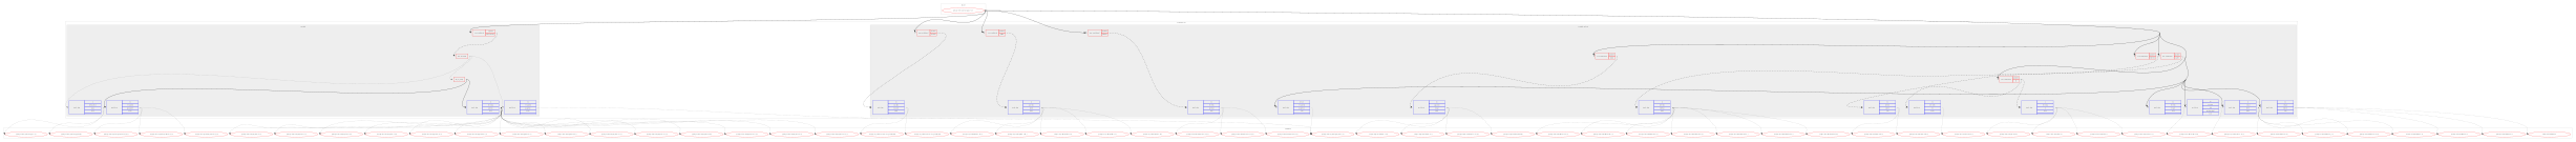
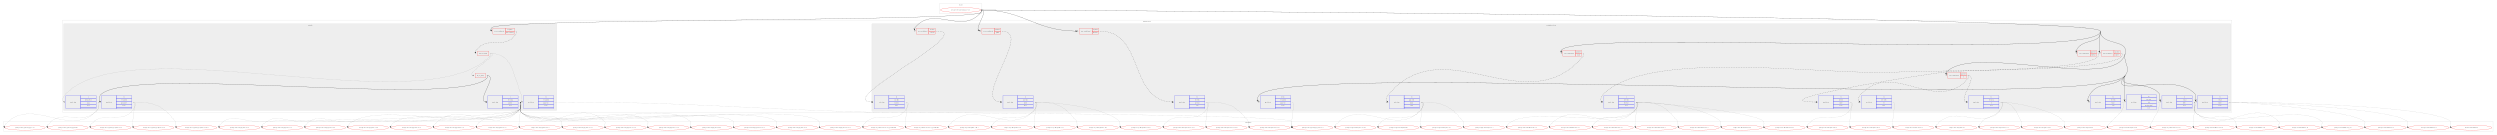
  digraph {
    compound=true
    concentrate=true
    fontname="Liberation Sans"
    fontsize=10
    newrank=true
    rankdir=TB
    ranksep=1.5
    node [color=red fontname="Liberation Sans" fontsize=10]
    edge [arrowhead=vee fontname="Liberation Sans" headport=w style=dotted tailport=e weight=100]
    n1 [label="portage://dev-python/pypy-7.2.0" width=4]
    n2 [color=blue label=<<TABLE BORDER="0" CELLBORDER="1" CELLSPACING="0" CELLPADDING="4" WIDTH="220"><TR><TD ROWSPAN="6" CELLPADDING="30">pack_dep</TD></TR><TR><TD WIDTH="110">no</TD></TR><TR><TD>dev-python</TD></TR><TR><TD>pypy</TD></TR><TR><TD>none</TD></TR><TR><TD></TD></TR></TABLE>> shape=none]
    n3 [color=blue label=<<TABLE BORDER="0" CELLBORDER="1" CELLSPACING="0" CELLPADDING="4" WIDTH="220"><TR><TD ROWSPAN="6" CELLPADDING="30">pack_dep</TD></TR><TR><TD WIDTH="110">no</TD></TR><TR><TD>dev-python</TD></TR><TR><TD>pypy-bin</TD></TR><TR><TD>none</TD></TR><TR><TD></TD></TR></TABLE>> shape=none]
    n4 [color=blue label=<<TABLE BORDER="0" CELLBORDER="1" CELLSPACING="0" CELLPADDING="4" WIDTH="220"><TR><TD ROWSPAN="6" CELLPADDING="30">pack_dep</TD></TR><TR><TD WIDTH="110">no</TD></TR><TR><TD>dev-lang</TD></TR><TR><TD>python</TD></TR><TR><TD>none</TD></TR><TR><TD></TD></TR></TABLE>> shape=none]
    n5 [color=blue label=<<TABLE BORDER="0" CELLBORDER="1" CELLSPACING="0" CELLPADDING="4" WIDTH="220"><TR><TD ROWSPAN="6" CELLPADDING="30">pack_dep</TD></TR><TR><TD WIDTH="110">no</TD></TR><TR><TD>dev-python</TD></TR><TR><TD>pycparser</TD></TR><TR><TD>none</TD></TR><TR><TD></TD></TR></TABLE>> shape=none]
    n6 [label=<<TABLE BORDER="0" CELLBORDER="1" CELLSPACING="0" CELLPADDING="4"><TR><TD CELLPADDING="10">all_of_group</TD></TR></TABLE>> shape=none]
    n7 [label=<<TABLE BORDER="0" CELLBORDER="1" CELLSPACING="0" CELLPADDING="4"><TR><TD CELLPADDING="10">any_of_group</TD></TR></TABLE>> shape=none]
    n8 [label=<<TABLE BORDER="0" CELLBORDER="1" CELLSPACING="0" CELLPADDING="4"><TR><TD ROWSPAN="3" CELLPADDING="10">use_conditional</TD></TR><TR><TD>negative</TD></TR><TR><TD>low-memory</TD></TR></TABLE>> shape=none]
    n9 [color=blue label=<<TABLE BORDER="0" CELLBORDER="1" CELLSPACING="0" CELLPADDING="4" WIDTH="220"><TR><TD ROWSPAN="6" CELLPADDING="30">pack_dep</TD></TR><TR><TD WIDTH="110">no</TD></TR><TR><TD>dev-libs</TD></TR><TR><TD>openssl</TD></TR><TR><TD>none</TD></TR><TR><TD></TD></TR></TABLE>> shape=none]
    n10 [label=<<TABLE BORDER="0" CELLBORDER="1" CELLSPACING="0" CELLPADDING="4"><TR><TD ROWSPAN="3" CELLPADDING="10">use_conditional</TD></TR><TR><TD>negative</TD></TR><TR><TD>libressl</TD></TR></TABLE>> shape=none]
    n11 [color=blue label=<<TABLE BORDER="0" CELLBORDER="1" CELLSPACING="0" CELLPADDING="4" WIDTH="220"><TR><TD ROWSPAN="6" CELLPADDING="30">pack_dep</TD></TR><TR><TD WIDTH="110">no</TD></TR><TR><TD>app-arch</TD></TR><TR><TD>bzip2</TD></TR><TR><TD>none</TD></TR><TR><TD></TD></TR></TABLE>> shape=none]
    n12 [label=<<TABLE BORDER="0" CELLBORDER="1" CELLSPACING="0" CELLPADDING="4"><TR><TD ROWSPAN="3" CELLPADDING="10">use_conditional</TD></TR><TR><TD>positive</TD></TR><TR><TD>bzip2</TD></TR></TABLE>> shape=none]
    n13 [color=blue label=<<TABLE BORDER="0" CELLBORDER="1" CELLSPACING="0" CELLPADDING="4" WIDTH="220"><TR><TD ROWSPAN="6" CELLPADDING="30">pack_dep</TD></TR><TR><TD WIDTH="110">no</TD></TR><TR><TD>sys-libs</TD></TR><TR><TD>gdbm</TD></TR><TR><TD>none</TD></TR><TR><TD></TD></TR></TABLE>> shape=none]
    n14 [label=<<TABLE BORDER="0" CELLBORDER="1" CELLSPACING="0" CELLPADDING="4"><TR><TD ROWSPAN="3" CELLPADDING="10">use_conditional</TD></TR><TR><TD>positive</TD></TR><TR><TD>gdbm</TD></TR></TABLE>> shape=none]
    n15 [color=blue label=<<TABLE BORDER="0" CELLBORDER="1" CELLSPACING="0" CELLPADDING="4" WIDTH="220"><TR><TD ROWSPAN="6" CELLPADDING="30">pack_dep</TD></TR><TR><TD WIDTH="110">no</TD></TR><TR><TD>dev-libs</TD></TR><TR><TD>libressl</TD></TR><TR><TD>none</TD></TR><TR><TD></TD></TR></TABLE>> shape=none]
    n16 [label=<<TABLE BORDER="0" CELLBORDER="1" CELLSPACING="0" CELLPADDING="4"><TR><TD ROWSPAN="3" CELLPADDING="10">use_conditional</TD></TR><TR><TD>positive</TD></TR><TR><TD>libressl</TD></TR></TABLE>> shape=none]
    n17 [color=blue label=<<TABLE BORDER="0" CELLBORDER="1" CELLSPACING="0" CELLPADDING="4" WIDTH="220"><TR><TD ROWSPAN="6" CELLPADDING="30">pack_dep</TD></TR><TR><TD WIDTH="110">no</TD></TR><TR><TD>sys-libs</TD></TR><TR><TD>ncurses</TD></TR><TR><TD>none</TD></TR><TR><TD></TD></TR></TABLE>> shape=none]
    n18 [label=<<TABLE BORDER="0" CELLBORDER="1" CELLSPACING="0" CELLPADDING="4"><TR><TD ROWSPAN="3" CELLPADDING="10">use_conditional</TD></TR><TR><TD>positive</TD></TR><TR><TD>ncurses</TD></TR></TABLE>> shape=none]
    n19 [color=blue label=<<TABLE BORDER="0" CELLBORDER="1" CELLSPACING="0" CELLPADDING="4" WIDTH="220"><TR><TD ROWSPAN="6" CELLPADDING="30">pack_dep</TD></TR><TR><TD WIDTH="110">no</TD></TR><TR><TD>dev-db</TD></TR><TR><TD>sqlite</TD></TR><TR><TD>none</TD></TR><TR><TD></TD></TR></TABLE>> shape=none]
    n20 [label=<<TABLE BORDER="0" CELLBORDER="1" CELLSPACING="0" CELLPADDING="4"><TR><TD ROWSPAN="3" CELLPADDING="10">use_conditional</TD></TR><TR><TD>positive</TD></TR><TR><TD>sqlite</TD></TR></TABLE>> shape=none]
    n21 [color=blue label=<<TABLE BORDER="0" CELLBORDER="1" CELLSPACING="0" CELLPADDING="4" WIDTH="220"><TR><TD ROWSPAN="6" CELLPADDING="30">pack_dep</TD></TR><TR><TD WIDTH="110">no</TD></TR><TR><TD>dev-lang</TD></TR><TR><TD>tk</TD></TR><TR><TD>none</TD></TR><TR><TD></TD></TR></TABLE>> shape=none]
    n22 [color=blue label=<<TABLE BORDER="0" CELLBORDER="1" CELLSPACING="0" CELLPADDING="4" WIDTH="220"><TR><TD ROWSPAN="6" CELLPADDING="30">pack_dep</TD></TR><TR><TD WIDTH="110">no</TD></TR><TR><TD>dev-tcltk</TD></TR><TR><TD>tix</TD></TR><TR><TD>none</TD></TR><TR><TD></TD></TR></TABLE>> shape=none]
    n23 [label=<<TABLE BORDER="0" CELLBORDER="1" CELLSPACING="0" CELLPADDING="4"><TR><TD ROWSPAN="3" CELLPADDING="10">use_conditional</TD></TR><TR><TD>positive</TD></TR><TR><TD>tk</TD></TR></TABLE>> shape=none]
    n24 [color=blue label=<<TABLE BORDER="0" CELLBORDER="1" CELLSPACING="0" CELLPADDING="4" WIDTH="220"><TR><TD ROWSPAN="6" CELLPADDING="30">pack_dep</TD></TR><TR><TD WIDTH="110">no</TD></TR><TR><TD>dev-libs</TD></TR><TR><TD>expat</TD></TR><TR><TD>none</TD></TR><TR><TD></TD></TR></TABLE>> shape=none]
    n25 [color=blue label=<<TABLE BORDER="0" CELLBORDER="1" CELLSPACING="0" CELLPADDING="4" WIDTH="220"><TR><TD ROWSPAN="6" CELLPADDING="30">pack_dep</TD></TR><TR><TD WIDTH="110">no</TD></TR><TR><TD>sys-libs</TD></TR><TR><TD>zlib</TD></TR><TR><TD>greaterequal</TD></TR><TR><TD>1.1.3</TD></TR></TABLE>> shape=none]
    n26 [color=blue label=<<TABLE BORDER="0" CELLBORDER="1" CELLSPACING="0" CELLPADDING="4" WIDTH="220"><TR><TD ROWSPAN="6" CELLPADDING="30">pack_dep</TD></TR><TR><TD WIDTH="110">no</TD></TR><TR><TD>virtual</TD></TR><TR><TD>libffi</TD></TR><TR><TD>none</TD></TR><TR><TD></TD></TR></TABLE>> shape=none]
    n27 [color=blue label=<<TABLE BORDER="0" CELLBORDER="1" CELLSPACING="0" CELLPADDING="4" WIDTH="220"><TR><TD ROWSPAN="6" CELLPADDING="30">pack_dep</TD></TR><TR><TD WIDTH="110">no</TD></TR><TR><TD>virtual</TD></TR><TR><TD>libintl</TD></TR><TR><TD>none</TD></TR><TR><TD></TD></TR></TABLE>> shape=none]
    n28 [color=blue label=<<TABLE BORDER="0" CELLBORDER="1" CELLSPACING="0" CELLPADDING="4" WIDTH="220"><TR><TD ROWSPAN="6" CELLPADDING="30">pack_dep</TD></TR><TR><TD WIDTH="110">weak</TD></TR><TR><TD>dev-python</TD></TR><TR><TD>pypy-bin</TD></TR><TR><TD>none</TD></TR><TR><TD></TD></TR></TABLE>> shape=none]
    n29 [label="portage://dev-lang/python-2.7.15" width=4]
+   n30 [label="portage://dev-lang/python-2.7.16" width=4]
    n31 [label="portage://dev-lang/python-2.7.17" width=4]
    n32 [label="portage://dev-lang/python-3.5.5" width=4]
    n33 [label="portage://dev-lang/python-3.5.7" width=4]
    n34 [label="portage://dev-lang/python-3.5.9" width=4]
    n35 [label="portage://dev-lang/python-3.6.5" width=4]
    n36 [label="portage://dev-lang/python-3.6.8" width=4]
    n37 [label="portage://dev-lang/python-3.6.9" width=4]
    n38 [label="portage://dev-lang/python-3.7.2" width=4]
    n39 [label="portage://dev-lang/python-3.7.3" width=4]
    n40 [label="portage://dev-lang/python-3.7.4-r1" width=4]
    n41 [label="portage://dev-lang/python-3.7.5" width=4]
    n42 [label="portage://dev-lang/python-3.7.5-r1" width=4]
    n43 [label="portage://dev-lang/python-3.8.0" width=4]
    n44 [label="portage://dev-python/pypy-7.2.0" width=4]
    n45 [label="portage://dev-python/pypy-9999" width=4]
    n46 [label="portage://dev-python/pypy-bin-7.2.0" width=4]
    n47 [label="portage://dev-python/pycparser-2.14" width=4]
    n48 [label="portage://dev-python/pycparser-2.18-r1" width=4]
    n49 [label="portage://dev-python/pycparser-2.19" width=4]
    n50 [label="portage://dev-libs/openssl-1.0.2t-r1" width=4]
    n51 [label="portage://dev-libs/openssl-1.1.0l" width=4]
    n52 [label="portage://dev-libs/openssl-1.1.1d-r2" width=4]
    n53 [label="portage://app-arch/bzip2-1.0.6-r11" width=4]
    n54 [label="portage://app-arch/bzip2-1.0.7" width=4]
    n55 [label="portage://app-arch/bzip2-1.0.8" width=4]
    n56 [label="portage://app-arch/bzip2-9999" width=4]
    n57 [label="portage://sys-libs/gdbm-1.13-r2" width=4]
    n58 [label="portage://sys-libs/gdbm-1.14.1" width=4]
    n59 [label="portage://sys-libs/gdbm-1.17" width=4]
    n60 [label="portage://sys-libs/gdbm-1.18" width=4]
    n61 [label="portage://sys-libs/gdbm-1.18.1" width=4]
    n62 [label="portage://dev-libs/libressl-2.6.5" width=4]
    n63 [label="portage://dev-libs/libressl-2.8.3" width=4]
    n64 [label="portage://dev-libs/libressl-2.9.1" width=4]
    n65 [label="portage://dev-libs/libressl-2.9.2" width=4]
    n66 [label="portage://dev-libs/libressl-3.0.0" width=4]
    n67 [label="portage://dev-libs/libressl-3.0.1" width=4]
    n68 [label="portage://dev-libs/libressl-3.0.2" width=4]
    n69 [label="portage://sys-libs/ncurses-6.1_p20181020" width=4]
    n70 [label="portage://sys-libs/ncurses-6.1_p20190606" width=4]
    n71 [label="portage://dev-db/sqlite-3.28.0" width=4]
    n72 [label="portage://dev-db/sqlite-3.29.0" width=4]
    n73 [label="portage://dev-lang/tk-8.5.17-r1" width=4]
    n74 [label="portage://dev-lang/tk-8.6.8" width=4]
    n75 [label="portage://dev-lang/tk-8.6.9" width=4]
    n76 [label="portage://dev-lang/tk-8.6.9.1" width=4]
    n77 [label="portage://dev-tcltk/tix-8.4.3-r1" width=4]
    n78 [label="portage://dev-libs/expat-2.2.8" width=4]
    n79 [label="portage://sys-libs/zlib-1.2.11-r2" width=4]
    n80 [label="portage://virtual/libffi-3.0.10" width=4]
    n81 [label="portage://virtual/libffi-3.0.11" width=4]
    n82 [label="portage://virtual/libffi-3.0.13-r1" width=4]
    n83 [label="portage://virtual/libffi-3.3_rc0" width=4]
    n84 [label="libintl://virtual/libintl-0" width=4]
    n85 [label="portage://virtual/libintl-0-r1" width=4]
    n86 [label="portage://virtual/libintl-0-r2" width=4]
    subgraph cluster_1 {
      color=gray
      label=<<i>ebuild</i>>
      rank=same
      n1
    }
    subgraph cluster_2 {
      color=gray
      label=<<i>dependencies</i>>
      subgraph cluster_3 {
        color=gray
        fillcolor="#eeeeee"
        label=<<i>compile</i>>
        style=filled
        subgraph sub_4 {
          color=gray
          fillcolor="#eeeeee"
          label=<<i>compile</i>>
          style=filled
          n8
          subgraph sub_5 {
            color=gray
            fillcolor="#eeeeee"
            label=<<i>compile</i>>
            style=filled
            n7
            subgraph sub_6 {
              color=gray
              fillcolor="#eeeeee"
              label=<<i>compile</i>>
              style=filled
              n2
            }
            subgraph sub_7 {
              color=gray
              fillcolor="#eeeeee"
              label=<<i>compile</i>>
              style=filled
              n3
            }
            subgraph sub_8 {
              color=gray
              fillcolor="#eeeeee"
              label=<<i>compile</i>>
              style=filled
              n6
              subgraph sub_9 {
                color=gray
                fillcolor="#eeeeee"
                label=<<i>compile</i>>
                style=filled
                n4
              }
              subgraph sub_10 {
                color=gray
                fillcolor="#eeeeee"
                label=<<i>compile</i>>
                style=filled
                n5
              }
            }
          }
        }
      }
      subgraph cluster_11 {
        color=gray
        fillcolor="#eeeeee"
        label=<<i>compile and run</i>>
        style=filled
        subgraph sub_12 {
          color=gray
          fillcolor="#eeeeee"
          label=<<i>compile and run</i>>
          style=filled
          n10
          subgraph sub_13 {
            color=gray
            fillcolor="#eeeeee"
            label=<<i>compile and run</i>>
            style=filled
            n9
          }
        }
        subgraph sub_14 {
          color=gray
          fillcolor="#eeeeee"
          label=<<i>compile and run</i>>
          style=filled
          n12
          subgraph sub_15 {
            color=gray
            fillcolor="#eeeeee"
            label=<<i>compile and run</i>>
            style=filled
            n11
          }
        }
        subgraph sub_16 {
          color=gray
          fillcolor="#eeeeee"
          label=<<i>compile and run</i>>
          style=filled
          n14
          subgraph sub_17 {
            color=gray
            fillcolor="#eeeeee"
            label=<<i>compile and run</i>>
            style=filled
            n13
          }
        }
        subgraph sub_18 {
          color=gray
          fillcolor="#eeeeee"
          label=<<i>compile and run</i>>
          style=filled
          n16
          subgraph sub_19 {
            color=gray
            fillcolor="#eeeeee"
            label=<<i>compile and run</i>>
            style=filled
            n15
          }
        }
        subgraph sub_20 {
          color=gray
          fillcolor="#eeeeee"
          label=<<i>compile and run</i>>
          style=filled
          n18
          subgraph sub_21 {
            color=gray
            fillcolor="#eeeeee"
            label=<<i>compile and run</i>>
            style=filled
            n17
          }
        }
        subgraph sub_22 {
          color=gray
          fillcolor="#eeeeee"
          label=<<i>compile and run</i>>
          style=filled
          n20
          subgraph sub_23 {
            color=gray
            fillcolor="#eeeeee"
            label=<<i>compile and run</i>>
            style=filled
            n19
          }
        }
        subgraph sub_24 {
          color=gray
          fillcolor="#eeeeee"
          label=<<i>compile and run</i>>
          style=filled
          n23
          subgraph sub_25 {
            color=gray
            fillcolor="#eeeeee"
            label=<<i>compile and run</i>>
            style=filled
            n21
          }
          subgraph sub_26 {
            color=gray
            fillcolor="#eeeeee"
            label=<<i>compile and run</i>>
            style=filled
            n22
          }
        }
        subgraph sub_27 {
          color=gray
          fillcolor="#eeeeee"
          label=<<i>compile and run</i>>
          style=filled
          n24
        }
        subgraph sub_28 {
          color=gray
          fillcolor="#eeeeee"
          label=<<i>compile and run</i>>
          style=filled
          n25
        }
        subgraph sub_29 {
          color=gray
          fillcolor="#eeeeee"
          label=<<i>compile and run</i>>
          style=filled
          n26
        }
        subgraph sub_30 {
          color=gray
          fillcolor="#eeeeee"
          label=<<i>compile and run</i>>
          style=filled
          n27
        }
        subgraph sub_31 {
          color=gray
          fillcolor="#eeeeee"
          label=<<i>compile and run</i>>
          style=filled
          n28
        }
      }
      subgraph cluster_32 {
        color=gray
        fillcolor="#eeeeee"
        label=<<i>run</i>>
        style=filled
      }
    }
    subgraph cluster_33 {
      color=gray
      label=<<i>candidates</i>>
      rank=same
      subgraph sub_34 {
        color=black
        label=<<i>candidates</i>>
        nodesep=1
        rank=same
        n29
+       n30
        n31
        n32
        n33
        n34
        n35
        n36
        n37
        n38
        n39
        n40
        n41
        n42
        n43
      }
      subgraph sub_35 {
        color=black
        label=<<i>candidates</i>>
        nodesep=1
        rank=same
        n44
        n45
      }
      subgraph sub_36 {
        color=black
        label=<<i>candidates</i>>
        nodesep=1
        rank=same
        n46
      }
      subgraph sub_37 {
        color=black
        label=<<i>candidates</i>>
        nodesep=1
        rank=same
        n47
        n48
        n49
      }
      subgraph sub_38 {
        color=black
        label=<<i>candidates</i>>
        nodesep=1
        rank=same
        n50
        n51
        n52
      }
      subgraph sub_39 {
        color=black
        label=<<i>candidates</i>>
        nodesep=1
        rank=same
        n53
        n54
        n55
        n56
      }
      subgraph sub_40 {
        color=black
        label=<<i>candidates</i>>
        nodesep=1
        rank=same
        n57
        n58
        n59
        n60
        n61
      }
      subgraph sub_41 {
        color=black
        label=<<i>candidates</i>>
        nodesep=1
        rank=same
        n62
        n63
        n64
        n65
        n66
        n67
        n68
      }
      subgraph sub_42 {
        color=black
        label=<<i>candidates</i>>
        nodesep=1
        rank=same
        n69
        n70
      }
      subgraph sub_43 {
        color=black
        label=<<i>candidates</i>>
        nodesep=1
        rank=same
        n71
        n72
      }
      subgraph sub_44 {
        color=black
        label=<<i>candidates</i>>
        nodesep=1
        rank=same
        n73
        n74
        n75
        n76
      }
      subgraph sub_45 {
        color=black
        label=<<i>candidates</i>>
        nodesep=1
        rank=same
        n77
      }
      subgraph sub_46 {
        color=black
        label=<<i>candidates</i>>
        nodesep=1
        rank=same
        n78
      }
      subgraph sub_47 {
        color=black
        label=<<i>candidates</i>>
        nodesep=1
        rank=same
        n79
      }
      subgraph sub_48 {
        color=black
        label=<<i>candidates</i>>
        nodesep=1
        rank=same
        n80
        n81
        n82
        n83
      }
      subgraph sub_49 {
        color=black
        label=<<i>candidates</i>>
        nodesep=1
        rank=same
        n84
        n85
        n86
      }
      subgraph sub_50 {
        color=black
        label=<<i>candidates</i>>
        nodesep=1
        rank=same
        n46
      }
    }
    n1 -> n8 [style=solid weight=20]
    n1 -> n10 [arrowhead=odotvee style=solid weight=20]
    n1 -> n12 [arrowhead=odotvee style=solid weight=20]
    n1 -> n14 [arrowhead=odotvee style=solid weight=20]
    n1 -> n16 [arrowhead=odotvee style=solid weight=20]
    n1 -> n18 [arrowhead=odotvee style=solid weight=20]
    n1 -> n20 [arrowhead=odotvee style=solid weight=20]
    n1 -> n23 [arrowhead=odotvee style=solid weight=20]
    n1 -> n24 [arrowhead=odotvee style=solid weight=20]
    n1 -> n25 [arrowhead=odotvee style=solid weight=20]
    n1 -> n26 [arrowhead=odotvee style=solid weight=20]
    n1 -> n27 [arrowhead=odotvee style=solid weight=20]
    n1 -> n28 [arrowhead=odotvee style=solid weight=20]
    n2 -> n44
    n2 -> n45
    n3 -> n46
    n4 -> n29
+   n4 -> n30
    n4 -> n31
    n4 -> n32
    n4 -> n33
    n4 -> n34
    n4 -> n35
    n4 -> n36
    n4 -> n37
    n4 -> n38
    n4 -> n39
    n4 -> n40
    n4 -> n41
    n4 -> n42
    n4 -> n43
    n5 -> n47
    n5 -> n48
    n5 -> n49
    n6 -> n4 [arrowhead=inv style=solid weight=20]
    n6 -> n5 [arrowhead=inv style=solid weight=20]
    n7 -> n2 [arrowhead=oinv weight=20]
    n7 -> n3 [arrowhead=oinv weight=20]
    n7 -> n6 [arrowhead=oinv weight=20]
    n8 -> n7 [style=dashed weight=20]
    n9 -> n50
    n9 -> n51
    n9 -> n52
    n10 -> n9 [style=dashed weight=20]
    n11 -> n53
    n11 -> n54
    n11 -> n55
    n11 -> n56
    n12 -> n11 [style=dashed weight=20]
    n13 -> n57
    n13 -> n58
    n13 -> n59
    n13 -> n60
    n13 -> n61
    n14 -> n13 [style=dashed weight=20]
    n15 -> n62
    n15 -> n63
    n15 -> n64
    n15 -> n65
    n15 -> n66
    n15 -> n67
    n15 -> n68
    n16 -> n15 [style=dashed weight=20]
    n17 -> n69
    n17 -> n70
    n18 -> n17 [style=dashed weight=20]
    n19 -> n71
    n19 -> n72
    n20 -> n19 [style=dashed weight=20]
    n21 -> n73
    n21 -> n74
    n21 -> n75
    n21 -> n76
    n22 -> n77
    n23 -> n21 [style=dashed weight=20]
    n23 -> n22 [style=dashed weight=20]
    n24 -> n78
    n25 -> n79
    n26 -> n80
    n26 -> n81
    n26 -> n82
    n26 -> n83
    n27 -> n84
    n27 -> n85
    n27 -> n86
    n28 -> n46
  }
